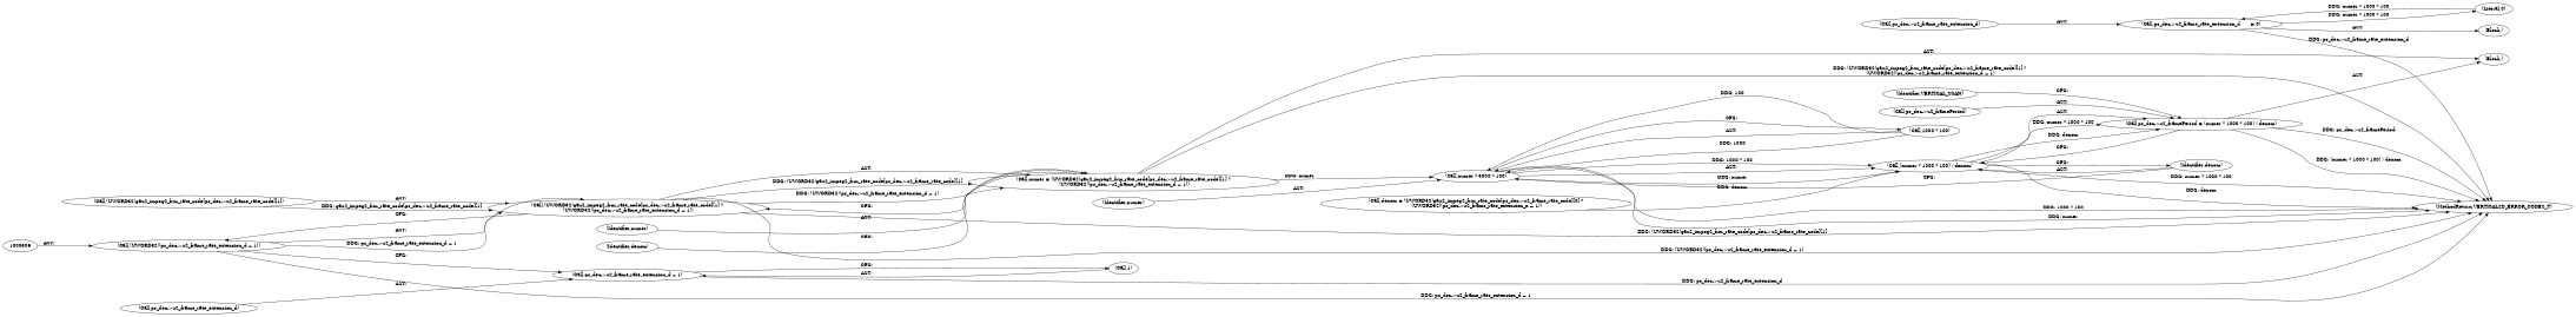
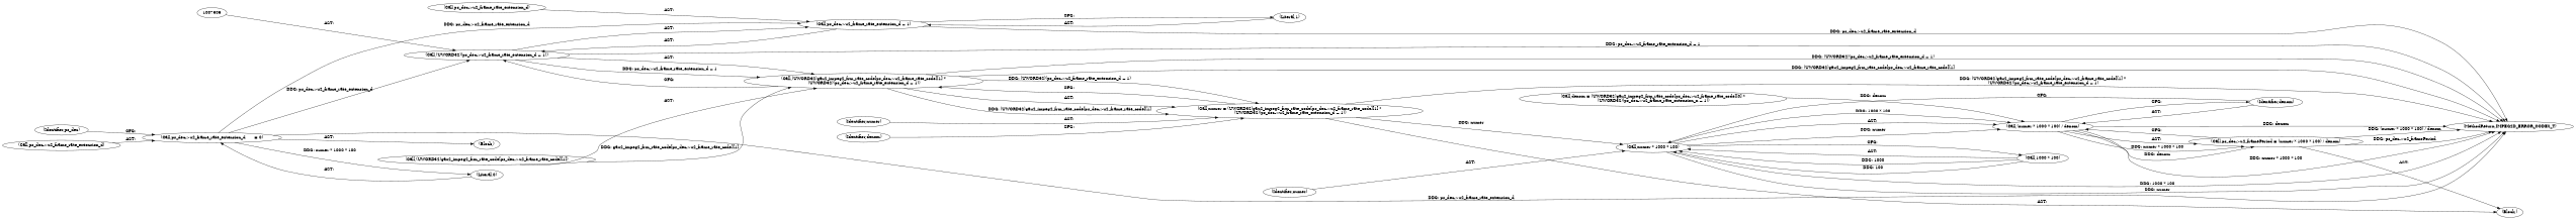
  digraph {
    rankdir=LR
    n1 [label="(Call,ps_dec->u2_frame_rate_extension_d       = 0)"]
    n2 [label="(Call,(UWORD32)(ps_dec->u2_frame_rate_extension_d + 1))"]
    n3 [label="(Call,ps_dec->u2_frame_rate_extension_d + 1)"]
    n4 [label="(Literal,0)"]
    n5 [label="(Block,)"]
-   n6 [label="(MethodReturn,VERTICAL2D_ERROR_CODES_T)"]
+   n6 [label="(MethodReturn,IMPEG2D_ERROR_CODES_T)"]
    n7 [label="(Call,(UWORD32)gau2_impeg2_frm_rate_code[ps_dec->u2_frame_rate_code][1] *\n (UWORD32)(ps_dec->u2_frame_rate_extension_d + 1))"]
-   n8 [label="(Call,1)"]
+   n8 [label="(Literal,1)"]
    n9 [label="(Call,numer = (UWORD32)gau2_impeg2_frm_rate_code[ps_dec->u2_frame_rate_code][1] *\n (UWORD32)(ps_dec->u2_frame_rate_extension_d + 1))"]
-   n10 [label="(Call,numer * 3000 * 100)"]
+   n10 [label="(Call,numer * 1000 * 100)"]
    n11 [label="(Block,)"]
    n12 [label="(Call,(numer * 1000 * 100) / denom)"]
    n13 [label="(Call,1000 * 100)"]
    n14 [label="(Call,ps_dec->u2_framePeriod = (numer * 1000 * 100) / denom)"]
    n15 [label="(Identifier,denom)"]
-   n17 [label="(Identifier,VERTICAL_SCAN)"]
-   n18 [label="(Call,ps_dec->u2_framePeriod)"]
+   n16 [label="(Identifier,ps_dec)"]
    n19 [label="(Call,ps_dec->u2_frame_rate_extension_d)"]
    n20 [label="(Call,(UWORD32)gau2_impeg2_frm_rate_code[ps_dec->u2_frame_rate_code][1])"]
    n21 [label="(Identifier,numer)"]
    n22 [label="(Call,denom = (UWORD32)gau2_impeg2_frm_rate_code[ps_dec->u2_frame_rate_code][0] *\n (UWORD32)(ps_dec->u2_frame_rate_extension_n + 1))"]
    n23 [label="(Call,ps_dec->u2_frame_rate_extension_d)"]
    n24 [label="(Identifier,numer)"]
    n25 [label="(Identifier,denom)"]
-   1000306
+   1000306 [label=1007306]
+   n1 -> n2 [label="DDG: ps_dec->u2_frame_rate_extension_d"]
+   n1 -> n3 [label="DDG: ps_dec->u2_frame_rate_extension_d"]
    n1 -> n4 [label="DDG: numer * 1000 * 100"]
    n1 -> n5 [label="AST: "]
    n1 -> n6 [label="DDG: ps_dec->u2_frame_rate_extension_d"]
-   n2 -> n3 [label="CFG: "]
+   n2 -> n3 [label="AST: "]
    n2 -> n6 [label="DDG: ps_dec->u2_frame_rate_extension_d + 1"]
    n2 -> n7 [label="AST: "]
    n2 -> n7 [label="DDG: ps_dec->u2_frame_rate_extension_d + 1"]
+   n3 -> n2 [label="AST: "]
    n3 -> n6 [label="DDG: ps_dec->u2_frame_rate_extension_d"]
    n3 -> n8 [label="CFG: "]
-   n4 -> n1 [label="DDG: numer * 1000 * 100"]
+   n4 -> n1 [label="AST: "]
    n7 -> n2 [label="CFG: "]
    n7 -> n6 [label="DDG: (UWORD32)gau2_impeg2_frm_rate_code[ps_dec->u2_frame_rate_code][1]"]
    n7 -> n6 [label="DDG: (UWORD32)(ps_dec->u2_frame_rate_extension_d + 1)"]
    n7 -> n9 [label="AST: "]
    n7 -> n9 [label="DDG: (UWORD32)gau2_impeg2_frm_rate_code[ps_dec->u2_frame_rate_code][1]"]
    n7 -> n9 [label="DDG: (UWORD32)(ps_dec->u2_frame_rate_extension_d + 1)"]
    n8 -> n3 [label="AST: "]
    n9 -> n6 [label="DDG: (UWORD32)gau2_impeg2_frm_rate_code[ps_dec->u2_frame_rate_code][1] *\n (UWORD32)(ps_dec->u2_frame_rate_extension_d + 1)"]
    n9 -> n7 [label="CFG: "]
    n9 -> n10 [label="DDG: numer"]
    n9 -> n11 [label="AST: "]
    n10 -> n6 [label="DDG: 1000 * 100"]
    n10 -> n6 [label="DDG: numer"]
    n10 -> n12 [label="AST: "]
    n10 -> n12 [label="DDG: numer"]
    n10 -> n12 [label="DDG: 1000 * 100"]
    n10 -> n13 [label="CFG: "]
    n12 -> n6 [label="DDG: numer * 1000 * 100"]
    n12 -> n6 [label="DDG: denom"]
    n12 -> n14 [label="AST: "]
    n12 -> n14 [label="DDG: numer * 1000 * 100"]
    n12 -> n14 [label="DDG: denom"]
    n12 -> n15 [label="CFG: "]
    n13 -> n10 [label="AST: "]
    n13 -> n10 [label="DDG: 1000"]
    n13 -> n10 [label="DDG: 100"]
    n14 -> n6 [label="DDG: ps_dec->u2_framePeriod"]
    n14 -> n6 [label="DDG: (numer * 1000 * 100) / denom"]
    n14 -> n11 [label="AST: "]
    n14 -> n12 [label="CFG: "]
    n15 -> n10 [label="CFG: "]
    n15 -> n12 [label="AST: "]
-   n17 -> n14 [label="CFG: "]
-   n18 -> n14 [label="AST: "]
+   n16 -> n1 [label="CFG: "]
    n19 -> n1 [label="AST: "]
    n20 -> n7 [label="AST: "]
    n20 -> n7 [label="DDG: gau2_impeg2_frm_rate_code[ps_dec->u2_frame_rate_code][1]"]
    n21 -> n9 [label="AST: "]
    n22 -> n12 [label="DDG: denom"]
    n23 -> n3 [label="AST: "]
    n24 -> n10 [label="AST: "]
    n25 -> n9 [label="CFG: "]
    1000306 -> n2 [label="AST: "]
  }
